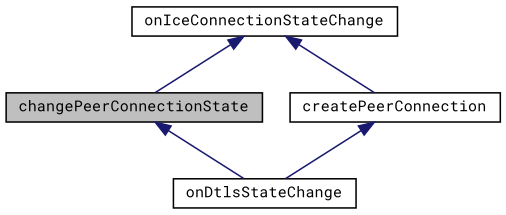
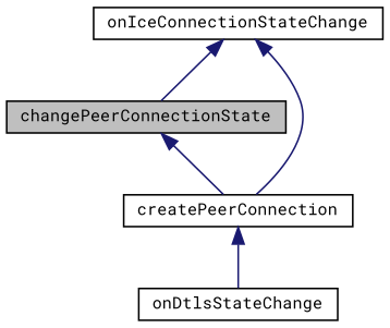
  digraph {
    fontname="Roboto Mono"
    rankdir=TB
    node [color=black fillcolor=white fontname="Roboto Mono" fontsize=10 shape=record style=filled]
    edge [color=midnightblue dir=back fontname="Roboto Mono" fontsize=10 labelfontname=Helvetica labelfontsize=10 style=solid]
    n1 [fillcolor=grey75 fontcolor=black height=0.2 label=changePeerConnectionState width=0.4]
    n2 [height=0.2 label=onDtlsStateChange width=0.4]
    n3 [height=0.2 label=onIceConnectionStateChange width=0.4]
    n4 [height=0.2 label=createPeerConnection width=0.4]
-   n1 -> n2
+   n1 -> n4
    n3 -> n1
    n3 -> n4
    n4 -> n2
  }
